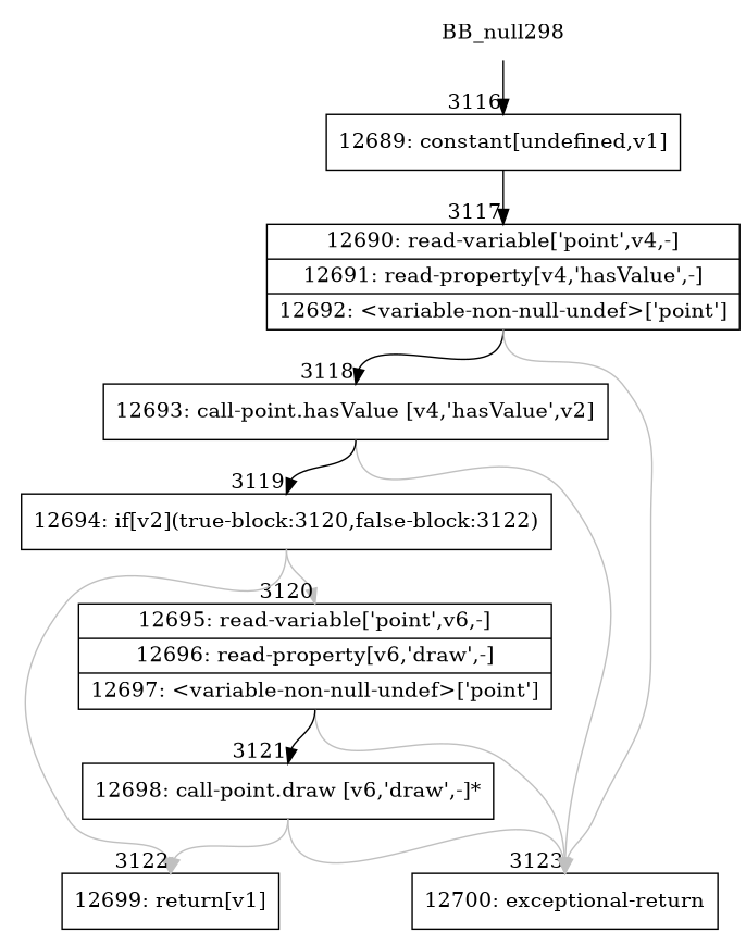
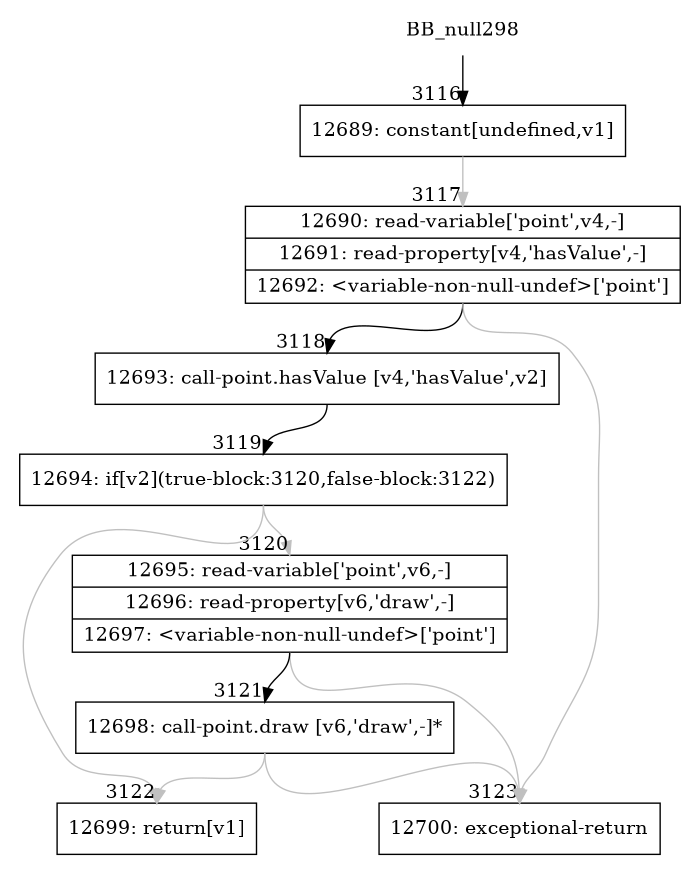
  digraph {
    rankdir=TD
    node [shape=record]
    edge [headport=n tailport=s color=gray]
    n1 [label=BB_null298 shape=none]
    n2 [label="{12689: constant[undefined,v1]}"]
    n3 [label="{12690: read-variable['point',v4,-]|12691: read-property[v4,'hasValue',-]|12692: \<variable-non-null-undef\>['point']}"]
    n4 [label="{12693: call-point.hasValue [v4,'hasValue',v2]}"]
    n5 [label="{12700: exceptional-return}"]
    n6 [label="{12694: if[v2](true-block:3120,false-block:3122)}"]
    n7 [label="{12695: read-variable['point',v6,-]|12696: read-property[v6,'draw',-]|12697: \<variable-non-null-undef\>['point']}"]
    n8 [label="{12699: return[v1]}"]
    n9 [label="{12698: call-point.draw [v6,'draw',-]*}"]
    n1 -> n2 [headlabel="    3116" color=""]
-   n2 -> n3 [headlabel="      3117" color=""]
+   n2 -> n3 [headlabel="      3117"]
    n3 -> n4 [headlabel="      3118" color=""]
    n3 -> n5 [headlabel="      3123"]
-   n4 -> n5
    n4 -> n6 [headlabel="      3119" color=""]
    n6 -> n7 [headlabel="      3120"]
    n6 -> n8 [headlabel="      3122"]
    n7 -> n5
    n7 -> n9 [headlabel="      3121" color=""]
    n9 -> n5
    n9 -> n8
  }
